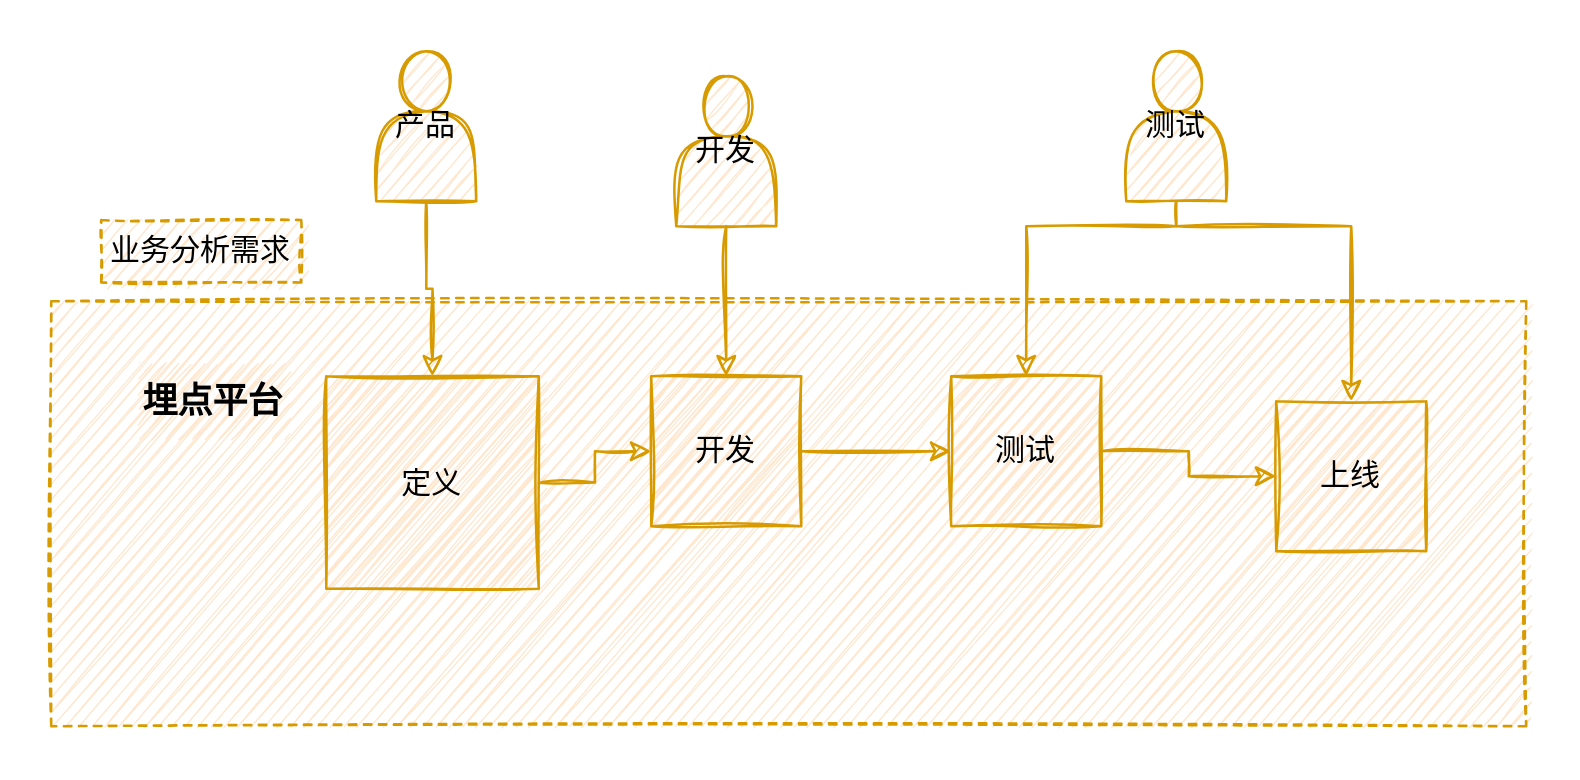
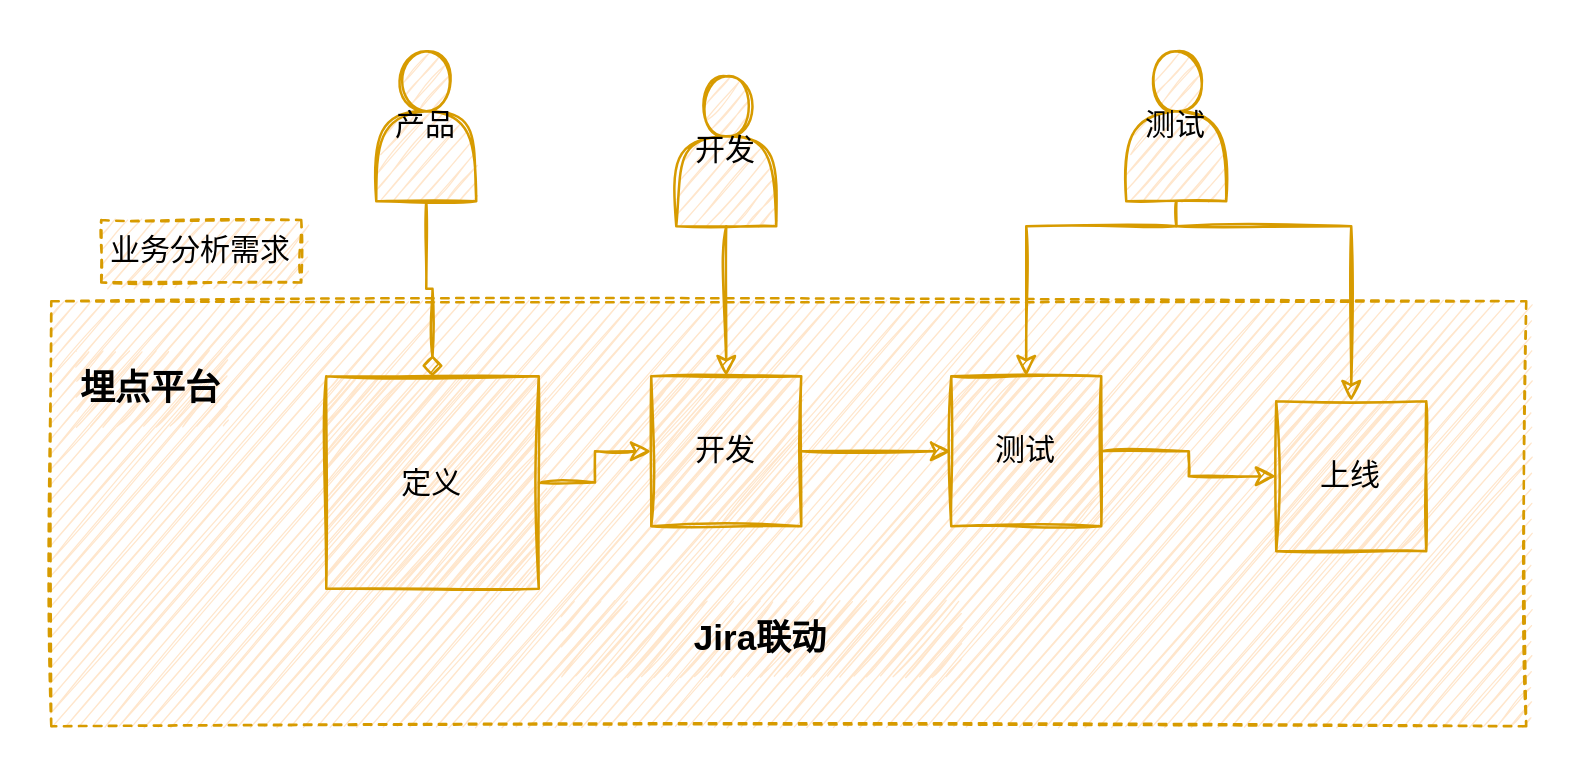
  <mxCell id="0" />
  <mxCell id="1" parent="0" />
  <mxCell id="2" value="" style="rounded=0;whiteSpace=wrap;html=1;dashed=1;sketch=1;fillColor=#ffe6cc;strokeColor=#d79b00;" vertex="1" parent="1"><mxGeometry x="20" y="120" width="590" height="170" as="geometry" /></mxCell>
- <mxCell id="3" style="edgeStyle=orthogonalEdgeStyle;rounded=0;orthogonalLoop=1;jettySize=auto;html=1;exitX=0.5;exitY=1;exitDx=0;exitDy=0;sketch=1;fillColor=#ffe6cc;strokeColor=#d79b00;" edge="1" parent="1" source="4" target="11"><mxGeometry relative="1" as="geometry" /></mxCell>
+ <mxCell id="3" style="edgeStyle=orthogonalEdgeStyle;rounded=0;orthogonalLoop=1;jettySize=auto;html=1;exitX=0.5;exitY=1;exitDx=0;exitDy=0;sketch=1;fillColor=#ffe6cc;strokeColor=#d79b00;endArrow=diamond;" edge="1" parent="1" source="4" target="11"><mxGeometry relative="1" as="geometry" /></mxCell>
  <mxCell id="4" value="产品" style="shape=actor;whiteSpace=wrap;html=1;sketch=1;fillColor=#ffe6cc;strokeColor=#d79b00;" vertex="1" parent="1"><mxGeometry x="150" y="20" width="40" height="60" as="geometry" /></mxCell>
  <mxCell id="5" style="edgeStyle=orthogonalEdgeStyle;rounded=0;orthogonalLoop=1;jettySize=auto;html=1;entryX=0.5;entryY=0;entryDx=0;entryDy=0;sketch=1;fillColor=#ffe6cc;strokeColor=#d79b00;" edge="1" parent="1" source="6" target="13"><mxGeometry relative="1" as="geometry" /></mxCell>
  <mxCell id="6" value="开发" style="shape=actor;whiteSpace=wrap;html=1;sketch=1;fillColor=#ffe6cc;strokeColor=#d79b00;" vertex="1" parent="1"><mxGeometry x="270" y="30" width="40" height="60" as="geometry" /></mxCell>
  <mxCell id="7" style="edgeStyle=orthogonalEdgeStyle;rounded=0;orthogonalLoop=1;jettySize=auto;html=1;entryX=0.5;entryY=0;entryDx=0;entryDy=0;sketch=1;fillColor=#ffe6cc;strokeColor=#d79b00;" edge="1" parent="1" source="9" target="15"><mxGeometry relative="1" as="geometry"><Array as="points"><mxPoint x="470" y="90" /><mxPoint x="410" y="90" /></Array></mxGeometry></mxCell>
  <mxCell id="8" style="edgeStyle=orthogonalEdgeStyle;rounded=0;orthogonalLoop=1;jettySize=auto;html=1;sketch=1;fillColor=#ffe6cc;strokeColor=#d79b00;" edge="1" parent="1" source="9" target="16"><mxGeometry relative="1" as="geometry"><Array as="points"><mxPoint x="470" y="90" /><mxPoint x="540" y="90" /></Array></mxGeometry></mxCell>
  <mxCell id="9" value="测试" style="shape=actor;whiteSpace=wrap;html=1;sketch=1;fillColor=#ffe6cc;strokeColor=#d79b00;" vertex="1" parent="1"><mxGeometry x="450" y="20" width="40" height="60" as="geometry" /></mxCell>
  <mxCell id="10" style="edgeStyle=orthogonalEdgeStyle;rounded=0;orthogonalLoop=1;jettySize=auto;html=1;exitX=1;exitY=0.5;exitDx=0;exitDy=0;entryX=0;entryY=0.5;entryDx=0;entryDy=0;sketch=1;fillColor=#ffe6cc;strokeColor=#d79b00;" edge="1" parent="1" source="11" target="13"><mxGeometry relative="1" as="geometry" /></mxCell>
  <mxCell id="11" value="定义" style="rounded=0;whiteSpace=wrap;html=1;sketch=1;fillColor=#ffe6cc;strokeColor=#d79b00;" vertex="1" parent="1"><mxGeometry x="130" y="150" width="85" height="85" as="geometry" /></mxCell>
  <mxCell id="12" style="edgeStyle=orthogonalEdgeStyle;rounded=0;orthogonalLoop=1;jettySize=auto;html=1;exitX=1;exitY=0.5;exitDx=0;exitDy=0;entryX=0;entryY=0.5;entryDx=0;entryDy=0;sketch=1;fillColor=#ffe6cc;strokeColor=#d79b00;" edge="1" parent="1" source="13" target="15"><mxGeometry relative="1" as="geometry" /></mxCell>
  <mxCell id="13" value="开发" style="rounded=0;whiteSpace=wrap;html=1;sketch=1;fillColor=#ffe6cc;strokeColor=#d79b00;" vertex="1" parent="1"><mxGeometry x="260" y="150" width="60" height="60" as="geometry" /></mxCell>
  <mxCell id="14" style="edgeStyle=orthogonalEdgeStyle;rounded=0;orthogonalLoop=1;jettySize=auto;html=1;entryX=0;entryY=0.5;entryDx=0;entryDy=0;sketch=1;fillColor=#ffe6cc;strokeColor=#d79b00;" edge="1" parent="1" source="15" target="16"><mxGeometry relative="1" as="geometry" /></mxCell>
  <mxCell id="15" value="测试" style="rounded=0;whiteSpace=wrap;html=1;sketch=1;fillColor=#ffe6cc;strokeColor=#d79b00;" vertex="1" parent="1"><mxGeometry x="380" y="150" width="60" height="60" as="geometry" /></mxCell>
  <mxCell id="16" value="上线" style="rounded=0;whiteSpace=wrap;html=1;sketch=1;fillColor=#ffe6cc;strokeColor=#d79b00;" vertex="1" parent="1"><mxGeometry x="510" y="160" width="60" height="60" as="geometry" /></mxCell>
- <mxCell id="17" value="&lt;font style=&quot;font-size: 14px&quot;&gt;埋点平台&lt;/font&gt;" style="text;html=1;strokeColor=none;fillColor=#ffe6cc;align=center;verticalAlign=middle;whiteSpace=wrap;rounded=0;dashed=1;fontStyle=1;sketch=1;" vertex="1" parent="1"><mxGeometry x="55" y="145" width="60" height="30" as="geometry" /></mxCell>
+ <mxCell id="17" value="&lt;font style=&quot;font-size: 14px&quot;&gt;埋点平台&lt;/font&gt;" style="text;html=1;strokeColor=none;fillColor=#ffe6cc;align=center;verticalAlign=middle;whiteSpace=wrap;rounded=0;dashed=1;fontStyle=1;sketch=1;" vertex="1" parent="1"><mxGeometry x="30" y="140" width="60" height="30" as="geometry" /></mxCell>
+ <mxCell id="18" value="&lt;b&gt;&lt;font style=&quot;font-size: 14px&quot;&gt;Jira联动&lt;/font&gt;&lt;/b&gt;" style="text;html=1;strokeColor=none;fillColor=#ffe6cc;align=center;verticalAlign=middle;whiteSpace=wrap;rounded=0;dashed=1;sketch=1;" vertex="1" parent="1"><mxGeometry x="224" y="240" width="160" height="30" as="geometry" /></mxCell>
  <mxCell id="19" value="业务分析需求" style="text;html=1;strokeColor=#d79b00;fillColor=#ffe6cc;align=center;verticalAlign=middle;whiteSpace=wrap;rounded=0;dashed=1;sketch=1;" vertex="1" parent="1"><mxGeometry x="40" y="87.5" width="80" height="25" as="geometry" /></mxCell>
